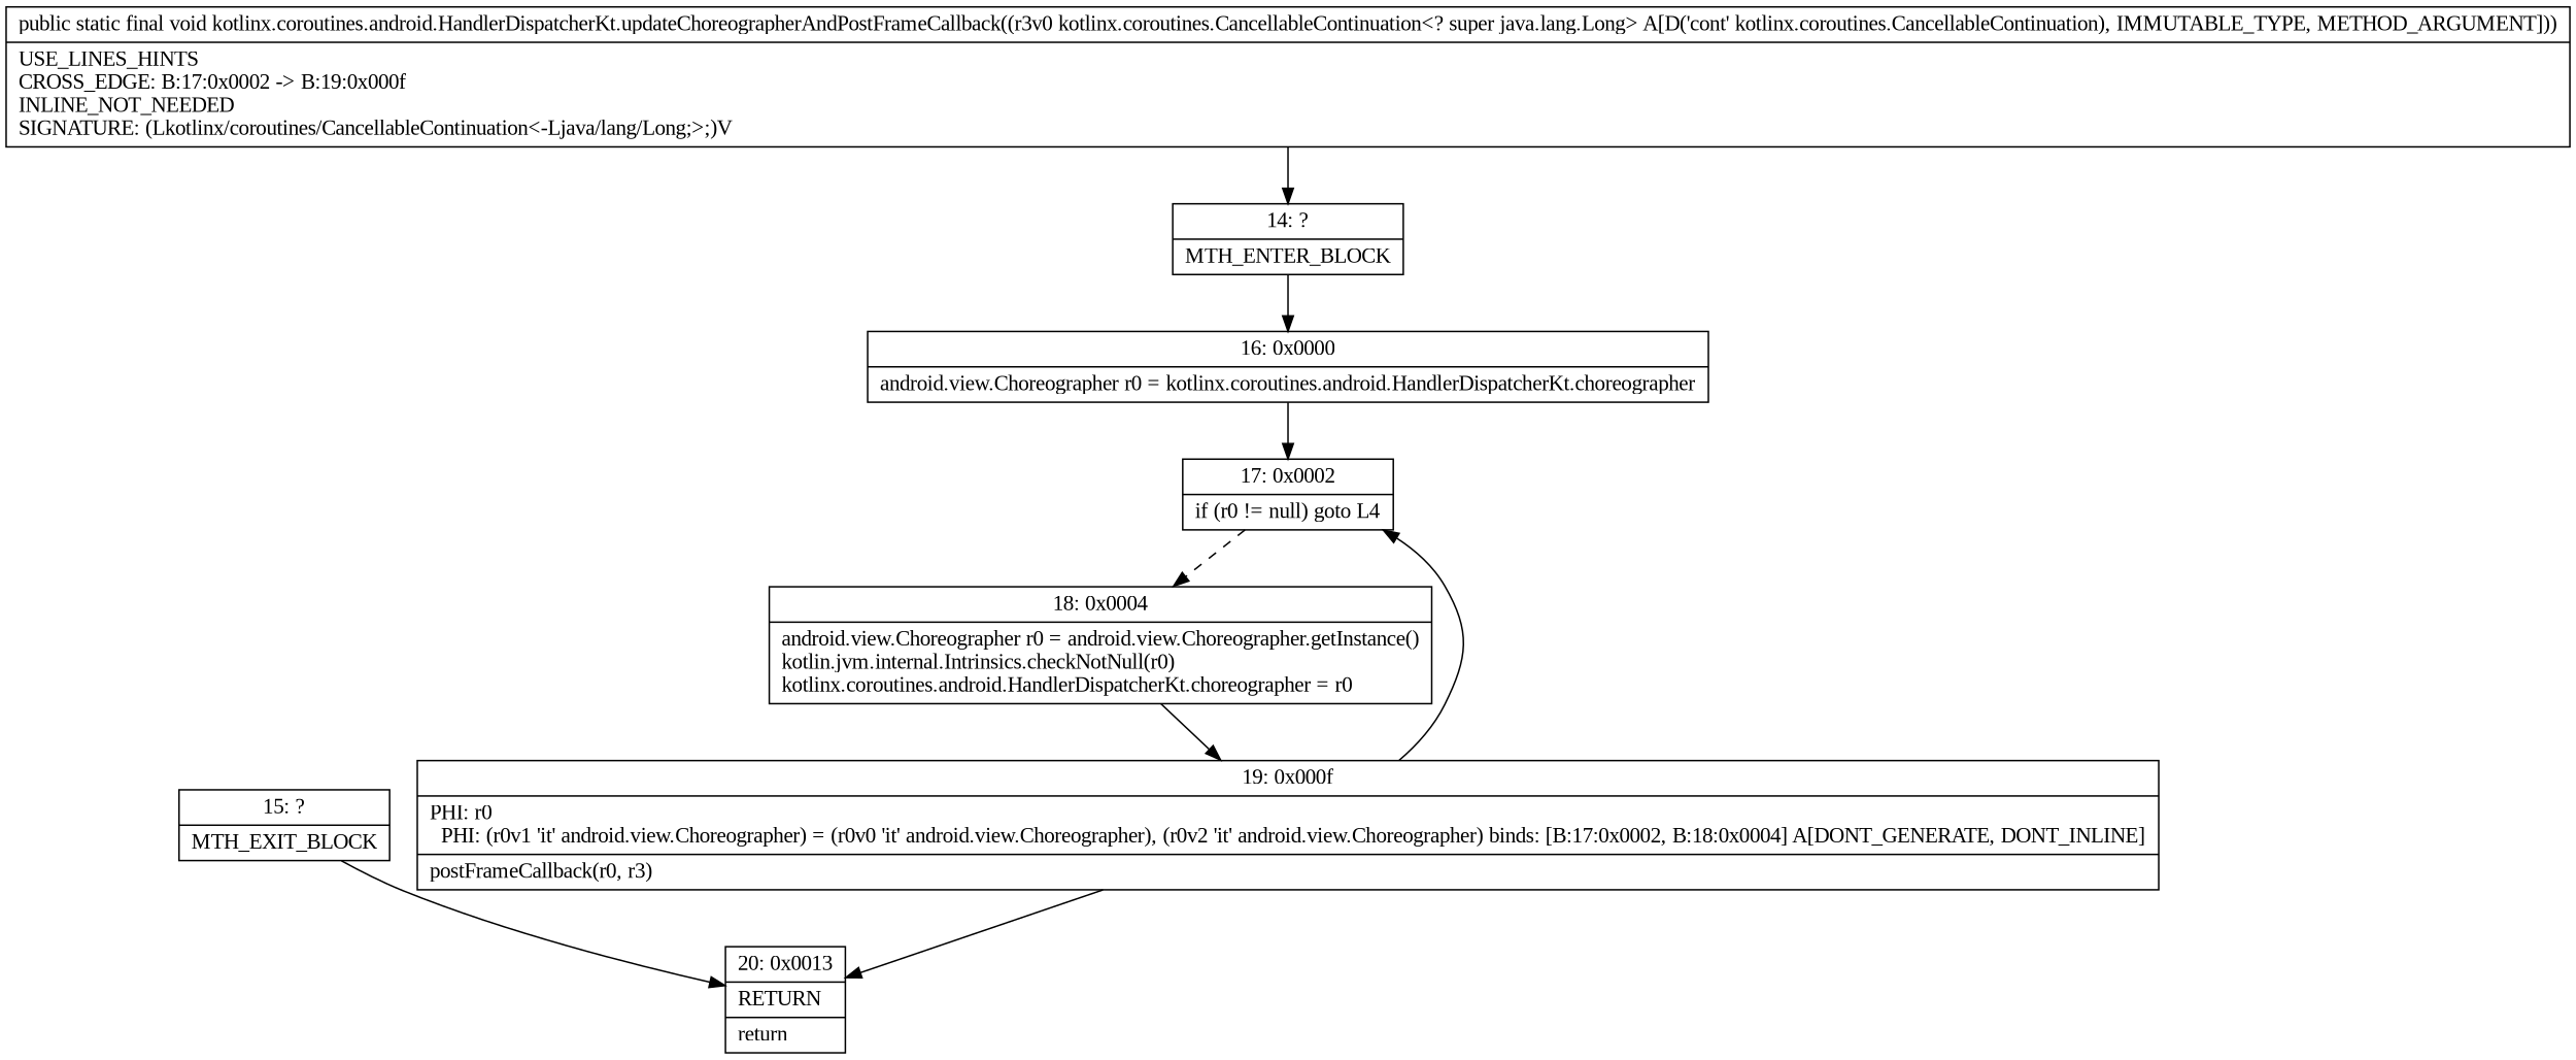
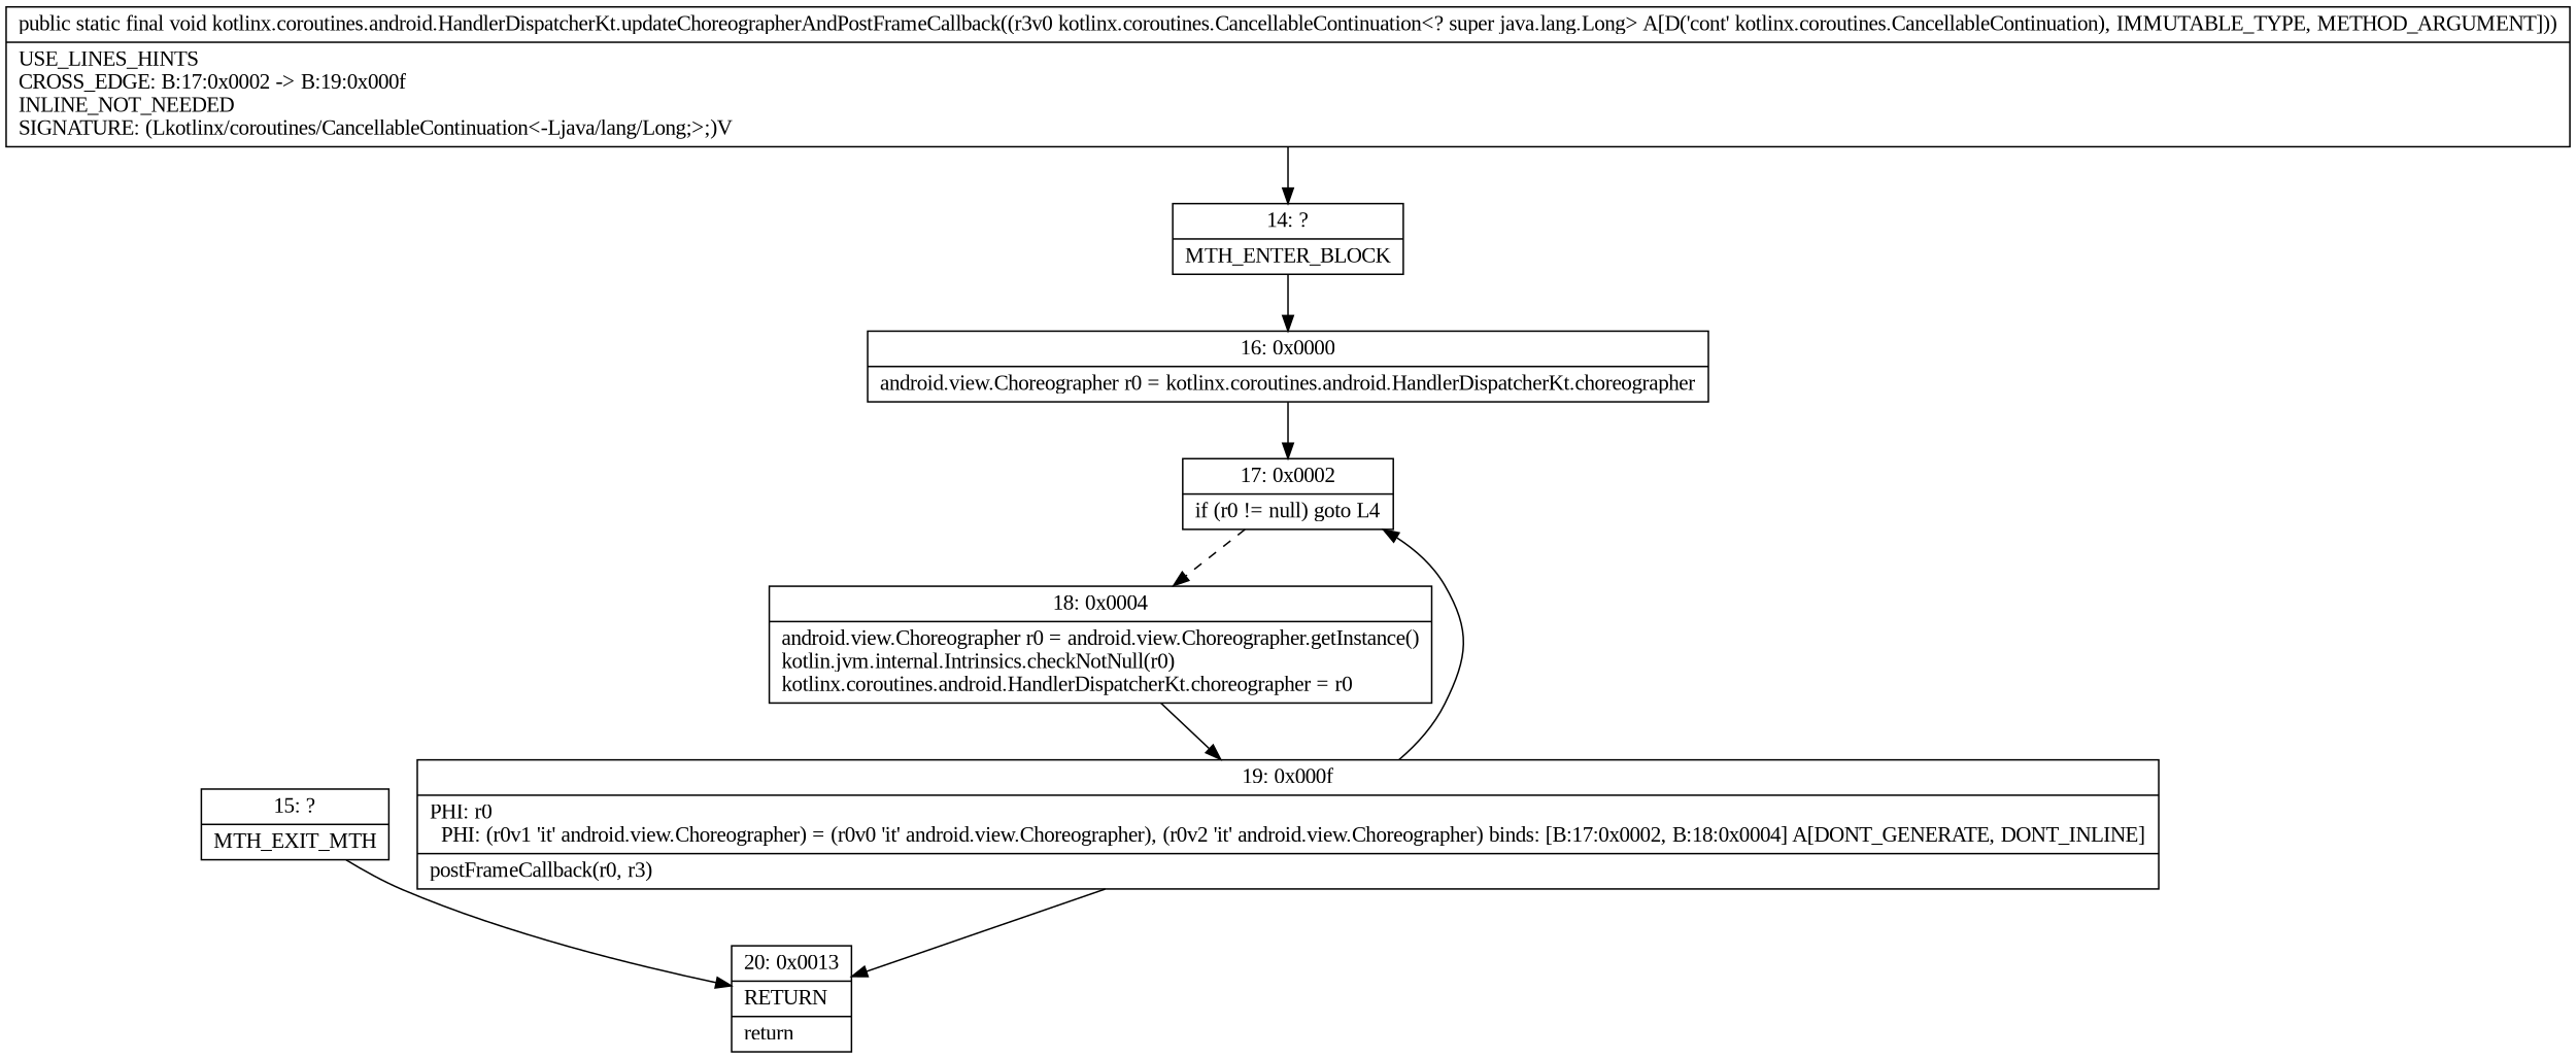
  digraph {
    fontname="Liberation Serif"
    node [fontname="Liberation Serif" shape=record]
    edge [fontname="Liberation Serif"]
    n1 [label="{14\:\ ?|MTH_ENTER_BLOCK\l}"]
    n2 [label="{16\:\ 0x0000|android.view.Choreographer r0 = kotlinx.coroutines.android.HandlerDispatcherKt.choreographer\l}"]
    n3 [label="{17\:\ 0x0002|if (r0 != null) goto L4\l}"]
    n4 [label="{18\:\ 0x0004|android.view.Choreographer r0 = android.view.Choreographer.getInstance()\lkotlin.jvm.internal.Intrinsics.checkNotNull(r0)\lkotlinx.coroutines.android.HandlerDispatcherKt.choreographer = r0\l}"]
    n5 [label="{19\:\ 0x000f|PHI: r0 \l  PHI: (r0v1 'it' android.view.Choreographer) = (r0v0 'it' android.view.Choreographer), (r0v2 'it' android.view.Choreographer) binds: [B:17:0x0002, B:18:0x0004] A[DONT_GENERATE, DONT_INLINE]\l|postFrameCallback(r0, r3)\l}"]
    n6 [label="{20\:\ 0x0013|RETURN\l|return\l}"]
-   n7 [label="{15\:\ ?|MTH_EXIT_BLOCK\l}"]
+   n7 [label="{15\:\ ?|MTH_EXIT_MTH\l}"]
    n8 [label="{public static final void kotlinx.coroutines.android.HandlerDispatcherKt.updateChoreographerAndPostFrameCallback((r3v0 kotlinx.coroutines.CancellableContinuation\<? super java.lang.Long\> A[D('cont' kotlinx.coroutines.CancellableContinuation), IMMUTABLE_TYPE, METHOD_ARGUMENT]))  | USE_LINES_HINTS\lCROSS_EDGE: B:17:0x0002 \-\> B:19:0x000f\lINLINE_NOT_NEEDED\lSIGNATURE: (Lkotlinx\/coroutines\/CancellableContinuation\<\-Ljava\/lang\/Long;\>;)V\l}"]
    n1 -> n2
    n2 -> n3
    n3 -> n4 [style=dashed]
    n4 -> n5
    n5 -> n3
    n5 -> n6
    n7 -> n6
    n8 -> n1
  }
